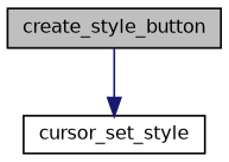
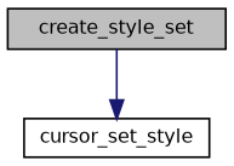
  digraph {
    rankdir=TB
    node [color=black fontname=Helvetica fontsize=10 shape=record style=filled]
-   n1 [fillcolor=grey75 fontcolor=black height=0.2 label=create_style_button width=0.4]
+   n1 [fillcolor=grey75 fontcolor=black height=0.2 label=create_style_set width=0.4]
    n2 [fillcolor=white height=0.2 label=cursor_set_style width=0.4]
    n1 -> n2 [color=midnightblue fontname=Helvetica fontsize=10 labelfontname=Helvetica labelfontsize=10 style=solid]
  }
